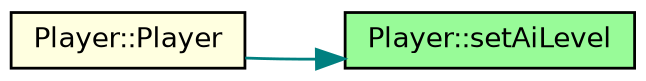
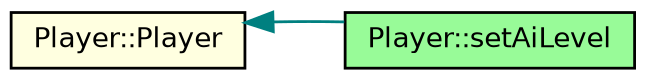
  digraph {
    rankdir=RL
    node [color=black fontname=Helvetica fontsize=10 shape=record style=filled]
    n1 [fillcolor=palegreen fontcolor=black height=0.2 label="Player::setAiLevel" width=0.4]
    n2 [fillcolor=lightyellow height=0.2 label="Player::Player" width=0.4]
-   n1 -> n2 [color=teal dir=back fontname=Helvetica fontsize=10 labelfontname=Helvetica labelfontsize=10 style=solid]
+   n2 -> n1 [color=teal dir=back fontname=Helvetica fontsize=10 labelfontname=Helvetica labelfontsize=10 style=solid]
  }
